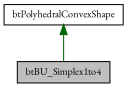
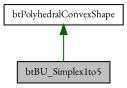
  digraph {
    fontname="EB Garamond"
    node [color=black fontname="EB Garamond" fontsize=10 shape=record style=filled]
-   n1 [fillcolor=grey75 fontcolor=black height=0.2 label=btBU_Simplex1to4 width=0.4]
+   n1 [fillcolor=grey75 fontcolor=black height=0.2 label=btBU_Simplex1to5 width=0.4]
    n2 [fillcolor=white height=0.2 label=btPolyhedralConvexShape width=0.4]
    n2 -> n1 [color=darkgreen dir=back fontname="EB Garamond" fontsize=10 labelfontname=Helvetica labelfontsize=10 style=solid]
  }
